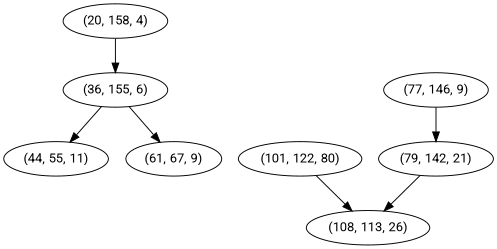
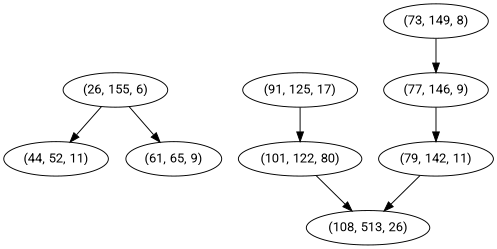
  digraph {
    fontname=Roboto
    node [fontname=Roboto]
    edge [fontname=Roboto]
-   "(20, 158, 4)"
-   "(36, 155, 6)"
-   "(44, 52, 11)" [label="(44, 55, 11)"]
-   "(61, 67, 9)"
+   "(36, 155, 6)" [label="(26, 155, 6)"]
+   "(44, 52, 11)"
+   "(61, 67, 9)" [label="(61, 65, 9)"]
    n5 [label="(77, 146, 9)"]
-   "(79, 142, 11)" [label="(79, 142, 21)"]
-   "(108, 113, 26)"
+   "(73, 149, 8)"
+   "(79, 142, 11)"
+   "(108, 113, 26)" [label="(108, 513, 26)"]
    n9 [label="(101, 122, 80)"]
-   "(20, 158, 4)" -> "(36, 155, 6)"
+   "(91, 125, 17)"
    "(36, 155, 6)" -> "(44, 52, 11)"
    "(36, 155, 6)" -> "(61, 67, 9)"
    n5 -> "(79, 142, 11)"
+   "(73, 149, 8)" -> n5
    "(79, 142, 11)" -> "(108, 113, 26)"
    n9 -> "(108, 113, 26)"
+   "(91, 125, 17)" -> n9
  }
